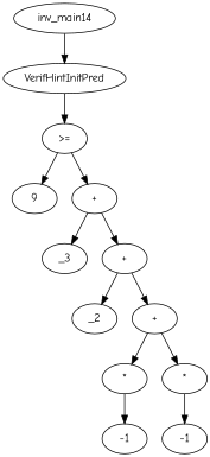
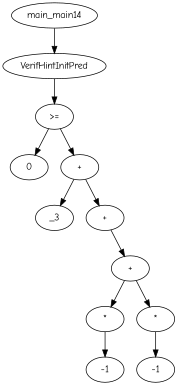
  digraph {
    fontname="Comic Neue"
    node [fontname="Comic Neue"]
    edge [fontname="Comic Neue"]
-   n1 [label=inv_main14]
+   n1 [label=main_main14]
    n2 [label=VerifHintInitPred]
    n3 [label=">="]
-   n4 [label=9]
+   n4 [label=0]
    n5 [label="+"]
    n6 [label=_3]
    n7 [label="+"]
-   n8 [label=_2]
    n9 [label="+"]
    n10 [label="*"]
    n11 [label="*"]
    n12 [label=-1]
    n13 [label=-1]
    n1 -> n2
    n2 -> n3
    n3 -> n4
    n3 -> n5
    n5 -> n6
    n5 -> n7
-   n7 -> n8
    n7 -> n9
    n9 -> n10
    n9 -> n11
    n10 -> n12
    n11 -> n13
  }
